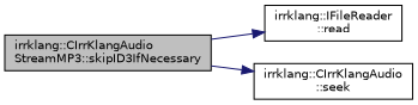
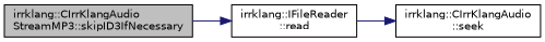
  digraph {
    rankdir=LR
    node [color=black fontname=Helvetica fontsize=10 shape=record]
    edge [color=midnightblue fontname=Helvetica fontsize=10 labelfontname=Helvetica labelfontsize=10 style=solid]
    n1 [fillcolor=grey75 fontcolor=black height=0.2 label="irrklang::CIrrKlangAudio\lStreamMP3::skipID3IfNecessary" style=filled width=0.4]
    n2 [height=0.2 label="irrklang::IFileReader\l::read" width=0.4]
    n3 [height=0.2 label="irrklang::CIrrKlangAudio\l::seek" width=0.4]
    n1 -> n2
-   n1 -> n3
+   n2 -> n3
  }
